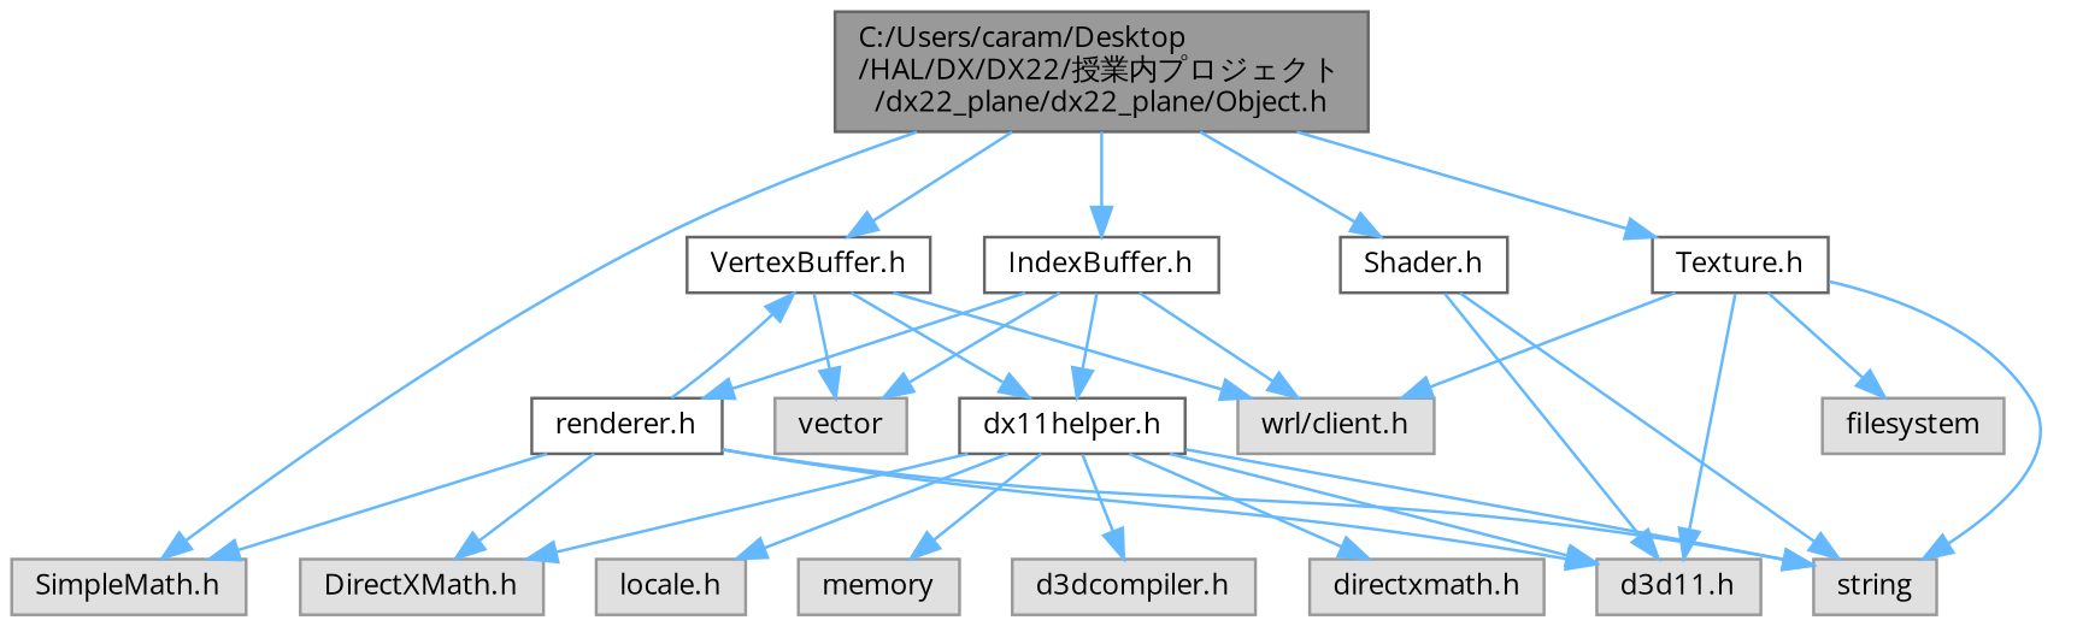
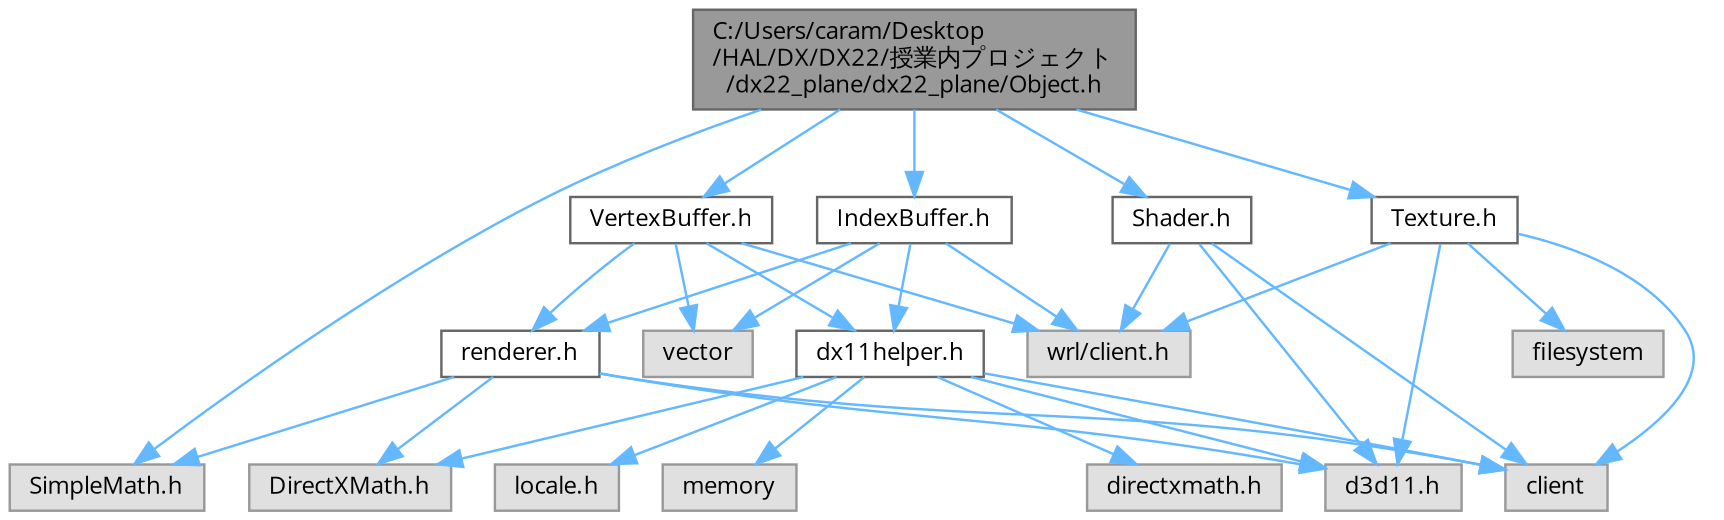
  digraph {
    fontname="Open Sans"
    node [color=grey60 fillcolor="#E0E0E0" fontname="Open Sans" fontsize=10 shape=box style=filled]
    edge [color=steelblue1 fontname="Open Sans" fontsize=10 labelfontname=Helvetica labelfontsize=10 style=solid]
    n1 [color=gray40 fillcolor=grey60 fontcolor=black height=0.2 label="C:/Users/caram/Desktop\l/HAL/DX/DX22/授業内プロジェクト\l/dx22_plane/dx22_plane/Object.h" width=0.4]
    n2 [height=0.2 label="SimpleMath.h" width=0.4]
    n3 [color=grey40 fillcolor=white height=0.2 label="VertexBuffer.h" width=0.4]
    n4 [color=grey40 fillcolor=white height=0.2 label="IndexBuffer.h" width=0.4]
    n5 [color=grey40 fillcolor=white height=0.2 label="Shader.h" width=0.4]
    n6 [color=grey40 fillcolor=white height=0.2 label="Texture.h" width=0.4]
    n7 [height=0.2 label=vector width=0.4]
    n8 [height=0.2 label="wrl/client.h" width=0.4]
    n9 [color=grey40 fillcolor=white height=0.2 label="dx11helper.h" width=0.4]
    n10 [color=grey40 fillcolor=white height=0.2 label="renderer.h" width=0.4]
    n11 [height=0.2 label="d3d11.h" width=0.4]
-   n12 [height=0.2 label=string width=0.4]
+   n12 [height=0.2 label=client width=0.4]
    n13 [height=0.2 label=filesystem width=0.4]
-   n14 [height=0.2 label="d3dcompiler.h" width=0.4]
    n15 [height=0.2 label="directxmath.h" width=0.4]
    n16 [height=0.2 label="locale.h" width=0.4]
    n17 [height=0.2 label="DirectXMath.h" width=0.4]
    n18 [height=0.2 label=memory width=0.4]
    n1 -> n2
    n1 -> n3
    n1 -> n4
    n1 -> n5
    n1 -> n6
    n3 -> n7
    n3 -> n8
    n3 -> n9
-   n10 -> n3
+   n3 -> n10
    n4 -> n7
    n4 -> n8
    n4 -> n9
    n4 -> n10
+   n5 -> n8
    n5 -> n11
    n5 -> n12
    n6 -> n8
    n6 -> n11
    n6 -> n12
    n6 -> n13
    n9 -> n11
    n9 -> n12
-   n9 -> n14
    n9 -> n15
    n9 -> n16
    n9 -> n17
    n9 -> n18
    n10 -> n2
    n10 -> n11
    n10 -> n12
    n10 -> n17
  }
